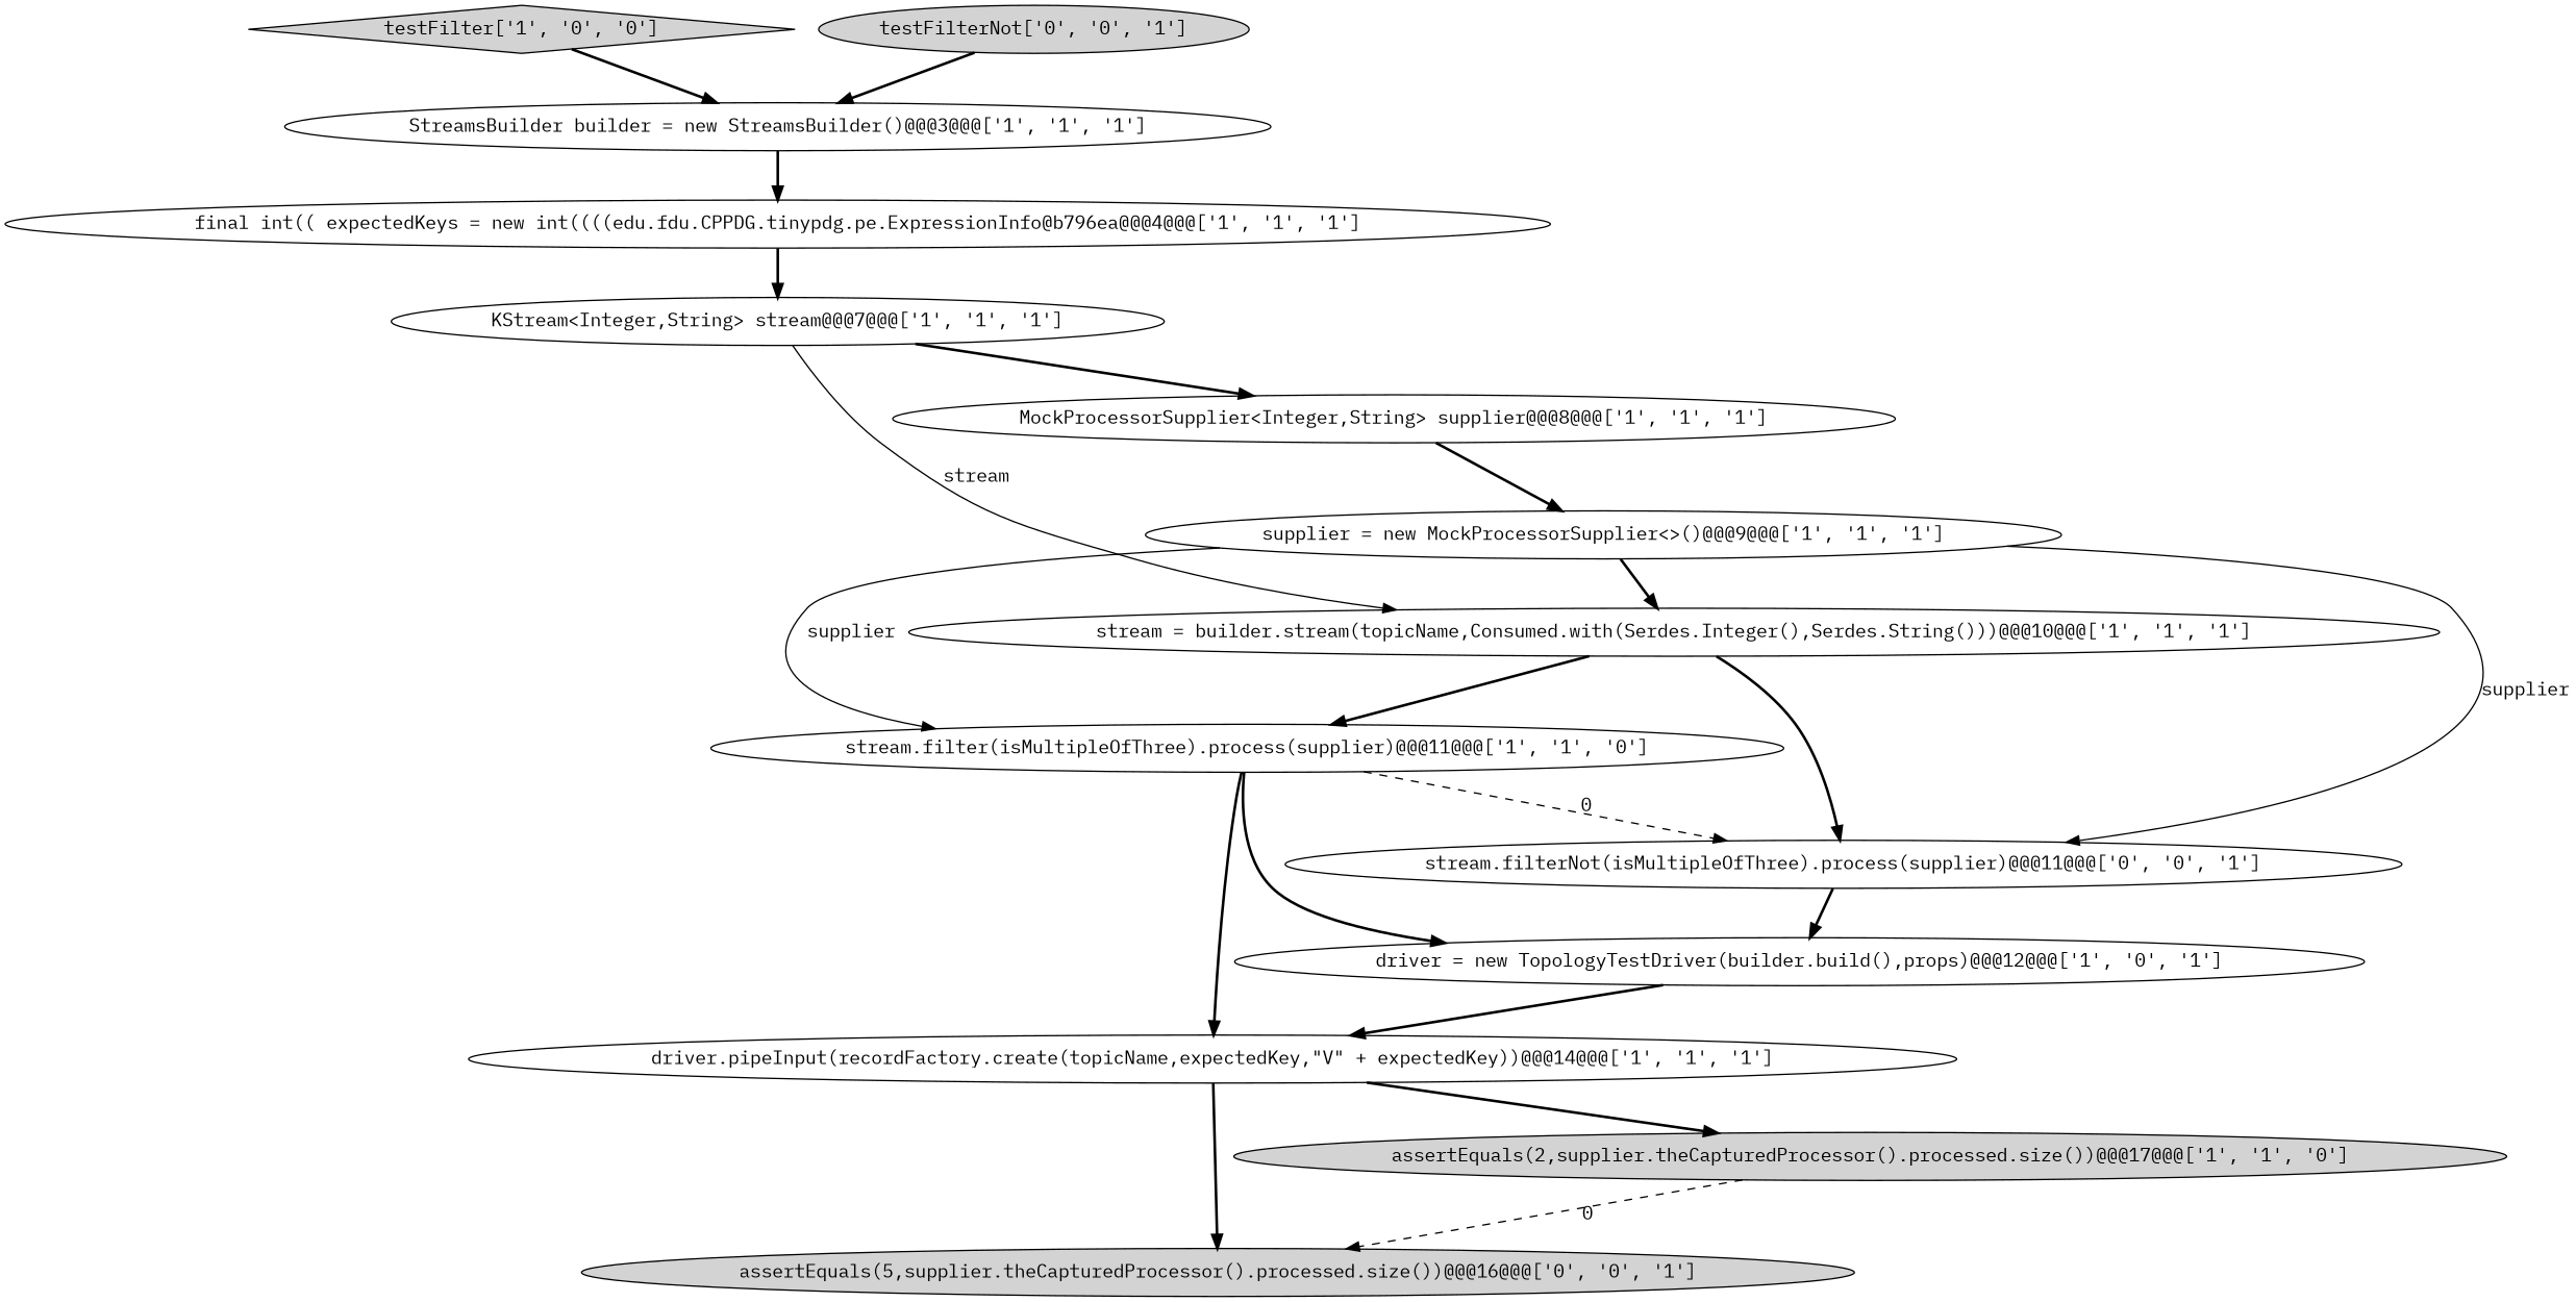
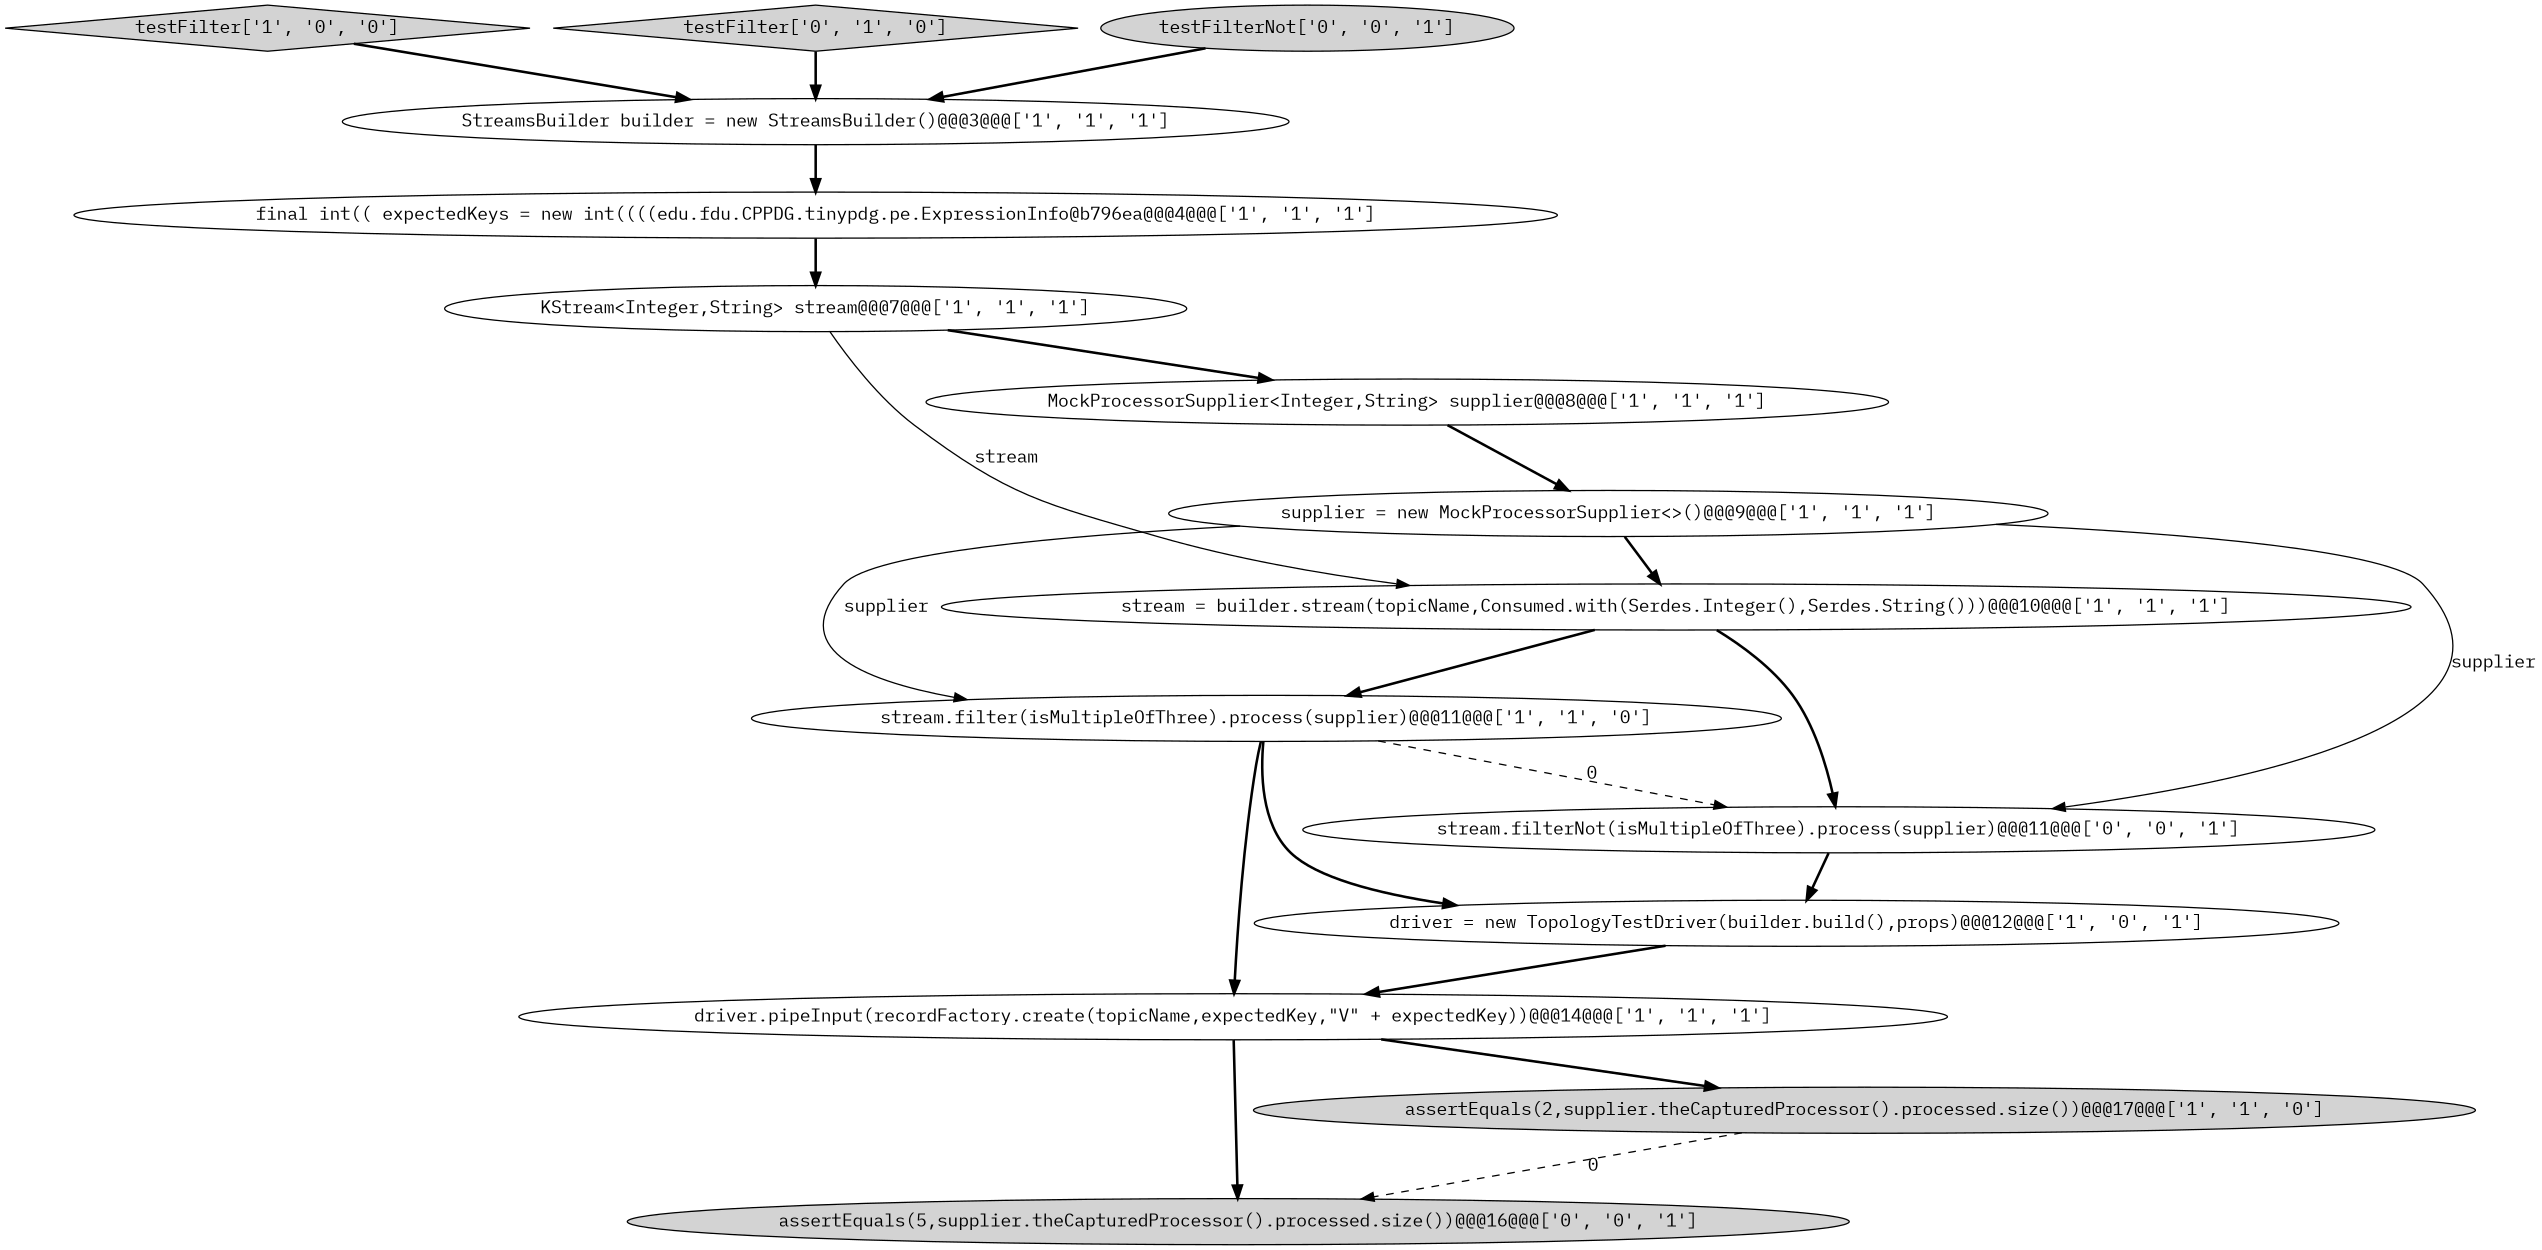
  digraph {
    fontname="IBM Plex Mono"
    node [fillcolor=white fontname="IBM Plex Mono" shape=ellipse style=filled]
    edge [fontname="IBM Plex Mono" style=bold]
    n1 [fillcolor=lightgray label="testFilter['1', '0', '0']" shape=diamond]
    n2 [label="StreamsBuilder builder = new StreamsBuilder()@@@3@@@['1', '1', '1']"]
    n3 [label="final int(( expectedKeys = new int((((edu.fdu.CPPDG.tinypdg.pe.ExpressionInfo@b796ea@@@4@@@['1', '1', '1']"]
    n4 [label="KStream<Integer,String> stream@@@7@@@['1', '1', '1']"]
    n5 [label="stream = builder.stream(topicName,Consumed.with(Serdes.Integer(),Serdes.String()))@@@10@@@['1', '1', '1']"]
    n6 [label="MockProcessorSupplier<Integer,String> supplier@@@8@@@['1', '1', '1']"]
    n7 [label="stream.filterNot(isMultipleOfThree).process(supplier)@@@11@@@['0', '0', '1']"]
    n8 [label="stream.filter(isMultipleOfThree).process(supplier)@@@11@@@['1', '1', '0']"]
    n9 [label="supplier = new MockProcessorSupplier<>()@@@9@@@['1', '1', '1']"]
    n10 [label="driver = new TopologyTestDriver(builder.build(),props)@@@12@@@['1', '0', '1']"]
    n11 [label="driver.pipeInput(recordFactory.create(topicName,expectedKey,\"V\" + expectedKey))@@@14@@@['1', '1', '1']"]
+   n12 [fillcolor=lightgray label="testFilter['0', '1', '0']" shape=diamond]
    n13 [fillcolor=lightgray label="assertEquals(2,supplier.theCapturedProcessor().processed.size())@@@17@@@['1', '1', '0']"]
    n14 [fillcolor=lightgray label="assertEquals(5,supplier.theCapturedProcessor().processed.size())@@@16@@@['0', '0', '1']"]
    n15 [fillcolor=lightgray label="testFilterNot['0', '0', '1']"]
    n1 -> n2
    n2 -> n3
    n3 -> n4
    n4 -> n5 [label=stream style=solid]
    n4 -> n6
    n5 -> n7
    n5 -> n8
    n6 -> n9
    n7 -> n10
    n8 -> n7 [label=0 style=dashed]
    n8 -> n10
    n8 -> n11
    n9 -> n5
    n9 -> n7 [label=supplier style=solid]
    n9 -> n8 [label=supplier style=solid]
    n10 -> n11
    n11 -> n13
    n11 -> n14
+   n12 -> n2
    n13 -> n14 [label=0 style=dashed]
    n15 -> n2
  }
